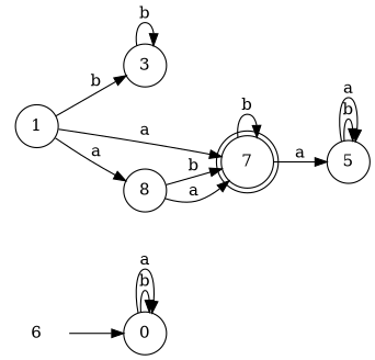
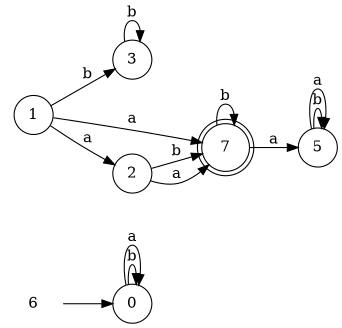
  digraph {
    rankdir=LR
    node [shape=circle]
    n1 [label=0]
    n2 [label=1]
    n3 [label=3]
    n4 [label=7 shape=doublecircle]
-   n5 [label=8]
+   n5 [label=2]
    n6 [label=5]
    6 [shape=plaintext]
    n1 -> n1 [label=b]
    n1 -> n1 [label=a]
    n2 -> n3 [label=b]
    n2 -> n4 [label=a]
    n2 -> n5 [label=a]
    n3 -> n3 [label=b]
    n4 -> n4 [label=b]
    n4 -> n6 [label=a]
    n5 -> n4 [label=b]
    n5 -> n4 [label=a]
    n6 -> n6 [label=b]
    n6 -> n6 [label=a]
    6 -> n1
  }
